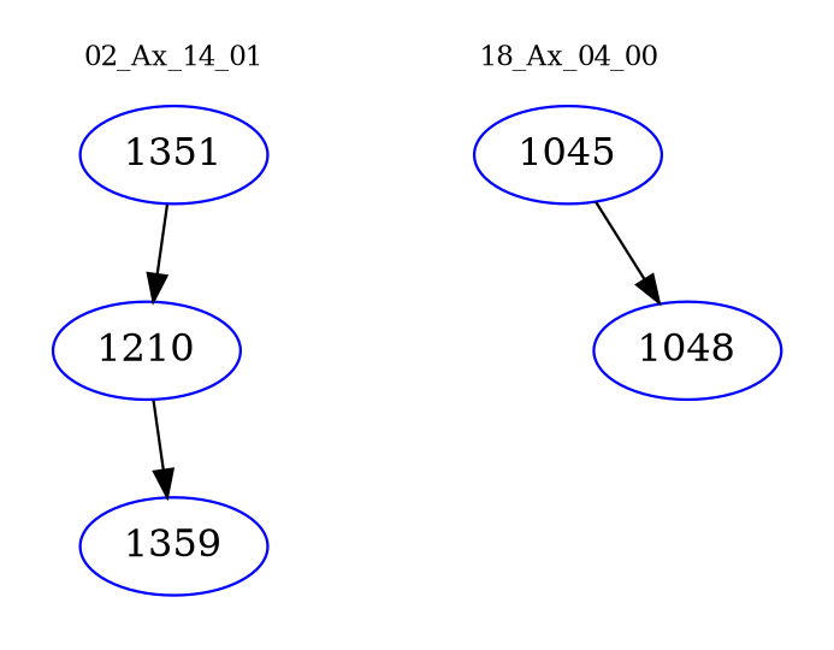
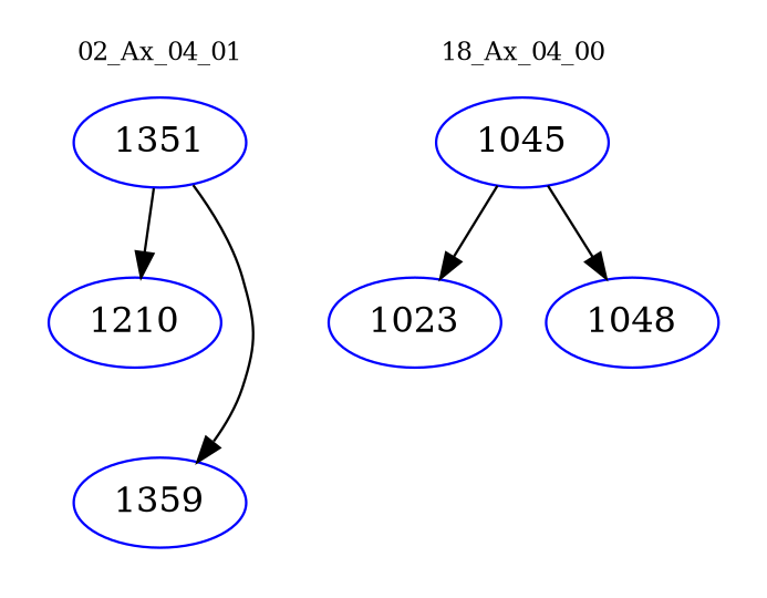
  digraph {
    node [color=blue]
    edge [color=black]
    n1 [label=1351]
    n2 [label=1210]
    n3 [label=1359]
    n4 [label=1045]
+   n5 [label=1023]
    n6 [label=1048]
    subgraph cluster_1 {
      color=white
      fontsize=10
-     label="02_Ax_14_01"
+     label="02_Ax_04_01"
      n1
      n2
      n3
    }
    subgraph cluster_2 {
      color=white
      fontsize=10
      label="18_Ax_04_00"
      n4
+     n5
      n6
    }
    n1 -> n2
-   n2 -> n3
+   n1 -> n3
+   n4 -> n5
    n4 -> n6
  }
